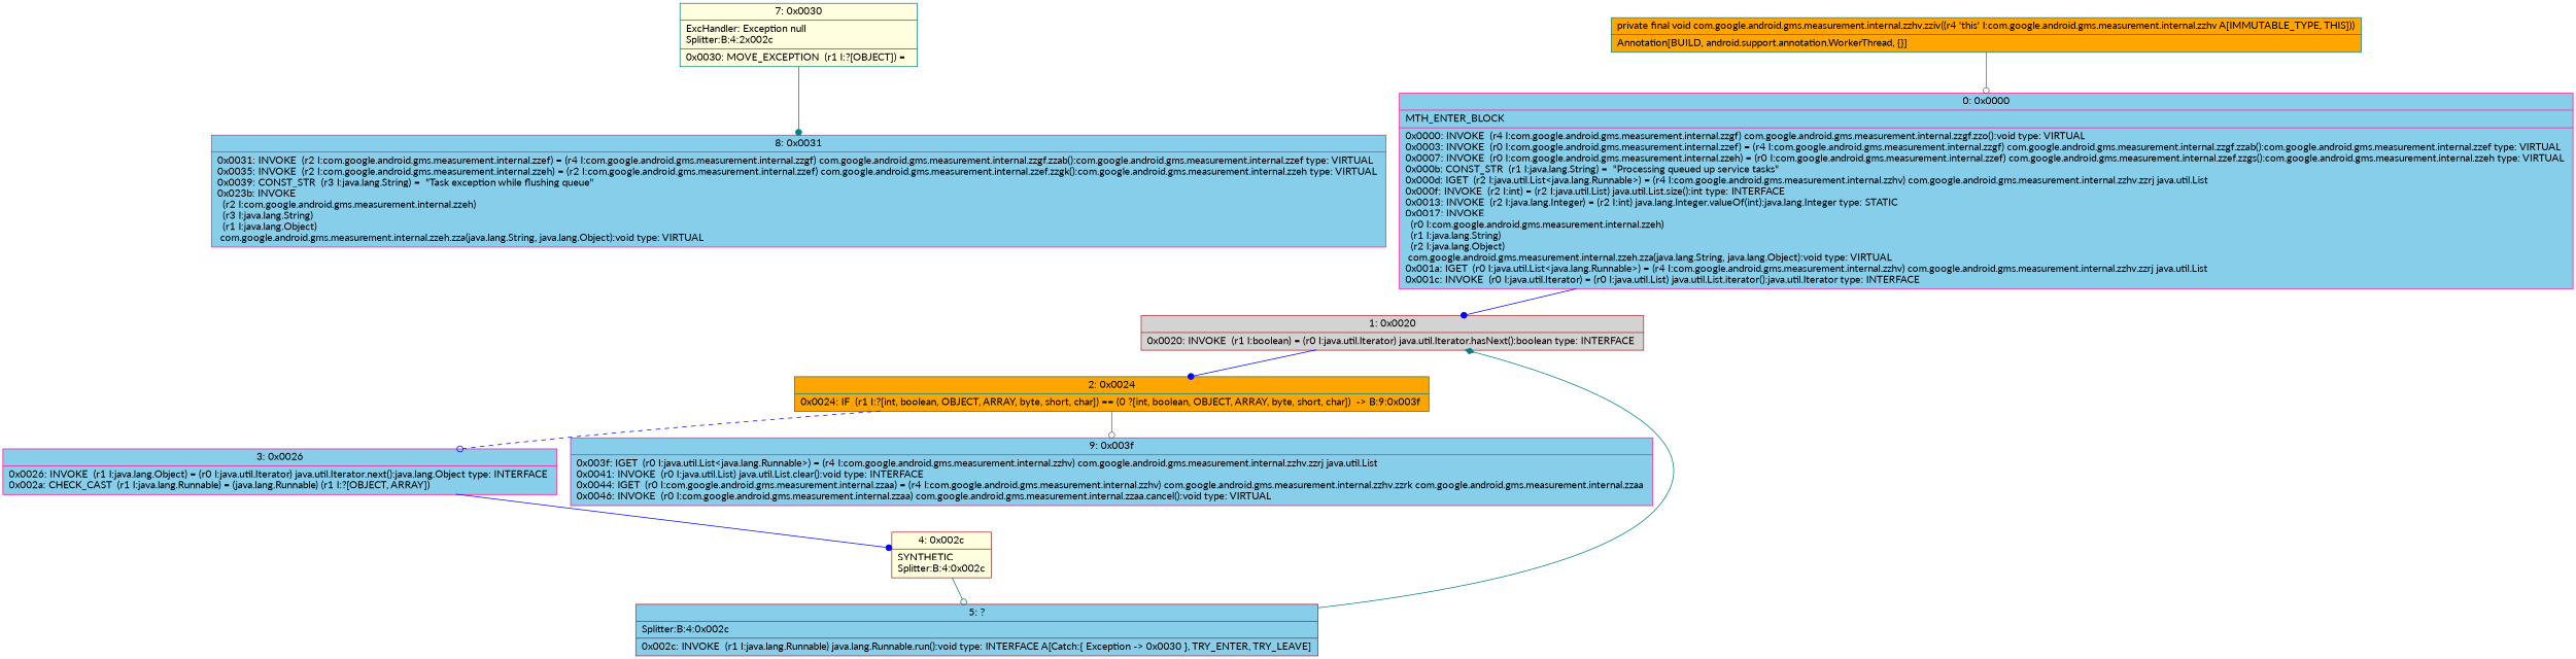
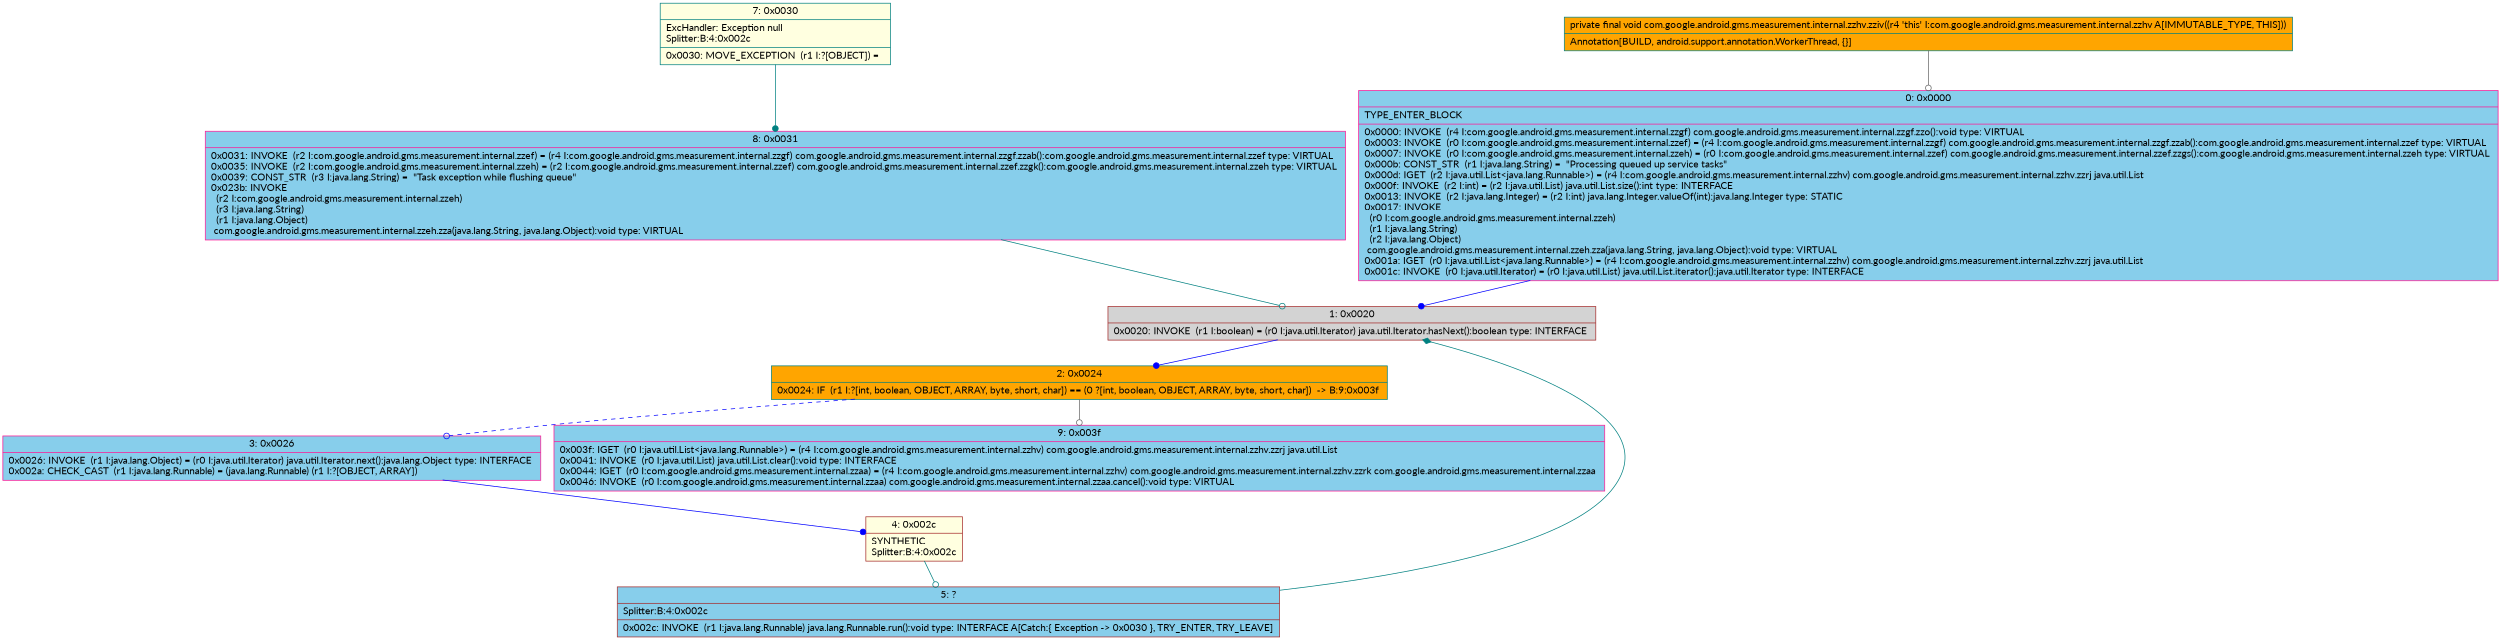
  digraph {
    fontname=Lato
    node [color=deeppink fillcolor=skyblue fontname=Lato shape=record style=filled]
    edge [arrowhead=odot color=blue fontname=Lato]
-   n1 [label="{0\:\ 0x0000|MTH_ENTER_BLOCK\l|0x0000: INVOKE  (r4 I:com.google.android.gms.measurement.internal.zzgf) com.google.android.gms.measurement.internal.zzgf.zzo():void type: VIRTUAL \l0x0003: INVOKE  (r0 I:com.google.android.gms.measurement.internal.zzef) = (r4 I:com.google.android.gms.measurement.internal.zzgf) com.google.android.gms.measurement.internal.zzgf.zzab():com.google.android.gms.measurement.internal.zzef type: VIRTUAL \l0x0007: INVOKE  (r0 I:com.google.android.gms.measurement.internal.zzeh) = (r0 I:com.google.android.gms.measurement.internal.zzef) com.google.android.gms.measurement.internal.zzef.zzgs():com.google.android.gms.measurement.internal.zzeh type: VIRTUAL \l0x000b: CONST_STR  (r1 I:java.lang.String) =  \"Processing queued up service tasks\" \l0x000d: IGET  (r2 I:java.util.List\<java.lang.Runnable\>) = (r4 I:com.google.android.gms.measurement.internal.zzhv) com.google.android.gms.measurement.internal.zzhv.zzrj java.util.List \l0x000f: INVOKE  (r2 I:int) = (r2 I:java.util.List) java.util.List.size():int type: INTERFACE \l0x0013: INVOKE  (r2 I:java.lang.Integer) = (r2 I:int) java.lang.Integer.valueOf(int):java.lang.Integer type: STATIC \l0x0017: INVOKE  \l  (r0 I:com.google.android.gms.measurement.internal.zzeh)\l  (r1 I:java.lang.String)\l  (r2 I:java.lang.Object)\l com.google.android.gms.measurement.internal.zzeh.zza(java.lang.String, java.lang.Object):void type: VIRTUAL \l0x001a: IGET  (r0 I:java.util.List\<java.lang.Runnable\>) = (r4 I:com.google.android.gms.measurement.internal.zzhv) com.google.android.gms.measurement.internal.zzhv.zzrj java.util.List \l0x001c: INVOKE  (r0 I:java.util.Iterator) = (r0 I:java.util.List) java.util.List.iterator():java.util.Iterator type: INTERFACE \l}"]
+   n1 [label="{0\:\ 0x0000|TYPE_ENTER_BLOCK\l|0x0000: INVOKE  (r4 I:com.google.android.gms.measurement.internal.zzgf) com.google.android.gms.measurement.internal.zzgf.zzo():void type: VIRTUAL \l0x0003: INVOKE  (r0 I:com.google.android.gms.measurement.internal.zzef) = (r4 I:com.google.android.gms.measurement.internal.zzgf) com.google.android.gms.measurement.internal.zzgf.zzab():com.google.android.gms.measurement.internal.zzef type: VIRTUAL \l0x0007: INVOKE  (r0 I:com.google.android.gms.measurement.internal.zzeh) = (r0 I:com.google.android.gms.measurement.internal.zzef) com.google.android.gms.measurement.internal.zzef.zzgs():com.google.android.gms.measurement.internal.zzeh type: VIRTUAL \l0x000b: CONST_STR  (r1 I:java.lang.String) =  \"Processing queued up service tasks\" \l0x000d: IGET  (r2 I:java.util.List\<java.lang.Runnable\>) = (r4 I:com.google.android.gms.measurement.internal.zzhv) com.google.android.gms.measurement.internal.zzhv.zzrj java.util.List \l0x000f: INVOKE  (r2 I:int) = (r2 I:java.util.List) java.util.List.size():int type: INTERFACE \l0x0013: INVOKE  (r2 I:java.lang.Integer) = (r2 I:int) java.lang.Integer.valueOf(int):java.lang.Integer type: STATIC \l0x0017: INVOKE  \l  (r0 I:com.google.android.gms.measurement.internal.zzeh)\l  (r1 I:java.lang.String)\l  (r2 I:java.lang.Object)\l com.google.android.gms.measurement.internal.zzeh.zza(java.lang.String, java.lang.Object):void type: VIRTUAL \l0x001a: IGET  (r0 I:java.util.List\<java.lang.Runnable\>) = (r4 I:com.google.android.gms.measurement.internal.zzhv) com.google.android.gms.measurement.internal.zzhv.zzrj java.util.List \l0x001c: INVOKE  (r0 I:java.util.Iterator) = (r0 I:java.util.List) java.util.List.iterator():java.util.Iterator type: INTERFACE \l}"]
    n2 [color=brown fillcolor=lightgrey label="{1\:\ 0x0020|0x0020: INVOKE  (r1 I:boolean) = (r0 I:java.util.Iterator) java.util.Iterator.hasNext():boolean type: INTERFACE \l}"]
    n3 [color=teal fillcolor=orange label="{2\:\ 0x0024|0x0024: IF  (r1 I:?[int, boolean, OBJECT, ARRAY, byte, short, char]) == (0 ?[int, boolean, OBJECT, ARRAY, byte, short, char])  \-\> B:9:0x003f \l}"]
    n4 [label="{3\:\ 0x0026|0x0026: INVOKE  (r1 I:java.lang.Object) = (r0 I:java.util.Iterator) java.util.Iterator.next():java.lang.Object type: INTERFACE \l0x002a: CHECK_CAST  (r1 I:java.lang.Runnable) = (java.lang.Runnable) (r1 I:?[OBJECT, ARRAY]) \l}"]
    n5 [label="{9\:\ 0x003f|0x003f: IGET  (r0 I:java.util.List\<java.lang.Runnable\>) = (r4 I:com.google.android.gms.measurement.internal.zzhv) com.google.android.gms.measurement.internal.zzhv.zzrj java.util.List \l0x0041: INVOKE  (r0 I:java.util.List) java.util.List.clear():void type: INTERFACE \l0x0044: IGET  (r0 I:com.google.android.gms.measurement.internal.zzaa) = (r4 I:com.google.android.gms.measurement.internal.zzhv) com.google.android.gms.measurement.internal.zzhv.zzrk com.google.android.gms.measurement.internal.zzaa \l0x0046: INVOKE  (r0 I:com.google.android.gms.measurement.internal.zzaa) com.google.android.gms.measurement.internal.zzaa.cancel():void type: VIRTUAL \l}"]
    n6 [color=brown fillcolor=lightyellow label="{4\:\ 0x002c|SYNTHETIC\lSplitter:B:4:0x002c\l}"]
    n7 [color=brown label="{5\:\ ?|Splitter:B:4:0x002c\l|0x002c: INVOKE  (r1 I:java.lang.Runnable) java.lang.Runnable.run():void type: INTERFACE A[Catch:\{ Exception \-\> 0x0030 \}, TRY_ENTER, TRY_LEAVE]\l}"]
-   n8 [color=teal fillcolor=lightyellow label="{7\:\ 0x0030|ExcHandler: Exception null\lSplitter:B:4:2x002c\l|0x0030: MOVE_EXCEPTION  (r1 I:?[OBJECT]) =  \l}"]
+   n8 [color=teal fillcolor=lightyellow label="{7\:\ 0x0030|ExcHandler: Exception null\lSplitter:B:4:0x002c\l|0x0030: MOVE_EXCEPTION  (r1 I:?[OBJECT]) =  \l}"]
    n9 [label="{8\:\ 0x0031|0x0031: INVOKE  (r2 I:com.google.android.gms.measurement.internal.zzef) = (r4 I:com.google.android.gms.measurement.internal.zzgf) com.google.android.gms.measurement.internal.zzgf.zzab():com.google.android.gms.measurement.internal.zzef type: VIRTUAL \l0x0035: INVOKE  (r2 I:com.google.android.gms.measurement.internal.zzeh) = (r2 I:com.google.android.gms.measurement.internal.zzef) com.google.android.gms.measurement.internal.zzef.zzgk():com.google.android.gms.measurement.internal.zzeh type: VIRTUAL \l0x0039: CONST_STR  (r3 I:java.lang.String) =  \"Task exception while flushing queue\" \l0x023b: INVOKE  \l  (r2 I:com.google.android.gms.measurement.internal.zzeh)\l  (r3 I:java.lang.String)\l  (r1 I:java.lang.Object)\l com.google.android.gms.measurement.internal.zzeh.zza(java.lang.String, java.lang.Object):void type: VIRTUAL \l}"]
    n10 [color=teal fillcolor=orange label="{private final void com.google.android.gms.measurement.internal.zzhv.zziv((r4 'this' I:com.google.android.gms.measurement.internal.zzhv A[IMMUTABLE_TYPE, THIS]))  | Annotation[BUILD, android.support.annotation.WorkerThread, \{\}]\l}"]
    n1 -> n2 [arrowhead=dot]
    n2 -> n3 [arrowhead=dot]
    n3 -> n4 [style=dashed]
    n3 -> n5 [color=gray40]
    n4 -> n6 [arrowhead=dot]
    n6 -> n7 [color=teal]
    n7 -> n2 [arrowhead=diamond color=teal]
    n8 -> n9 [arrowhead=dot color=teal]
+   n9 -> n2 [color=teal]
    n10 -> n1 [color=gray40]
  }
